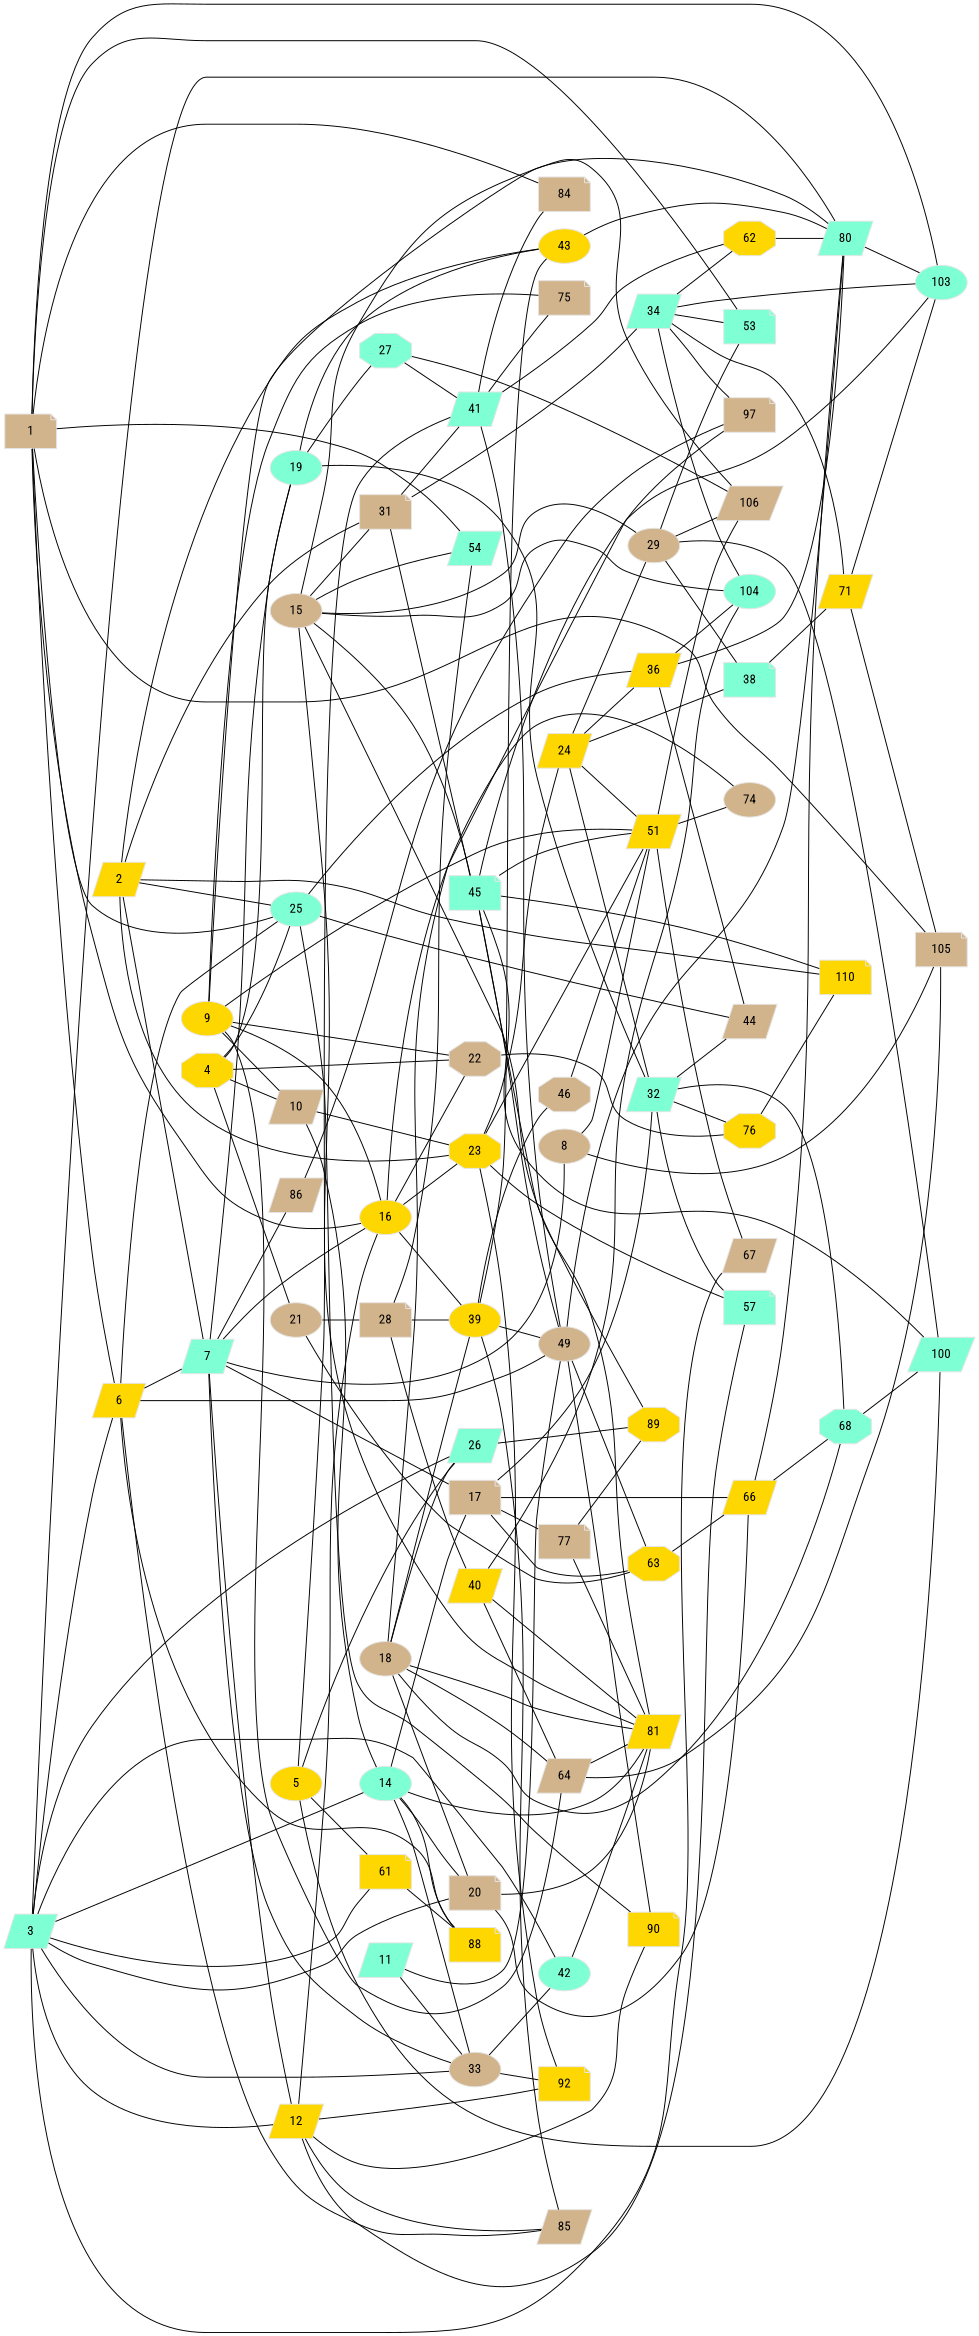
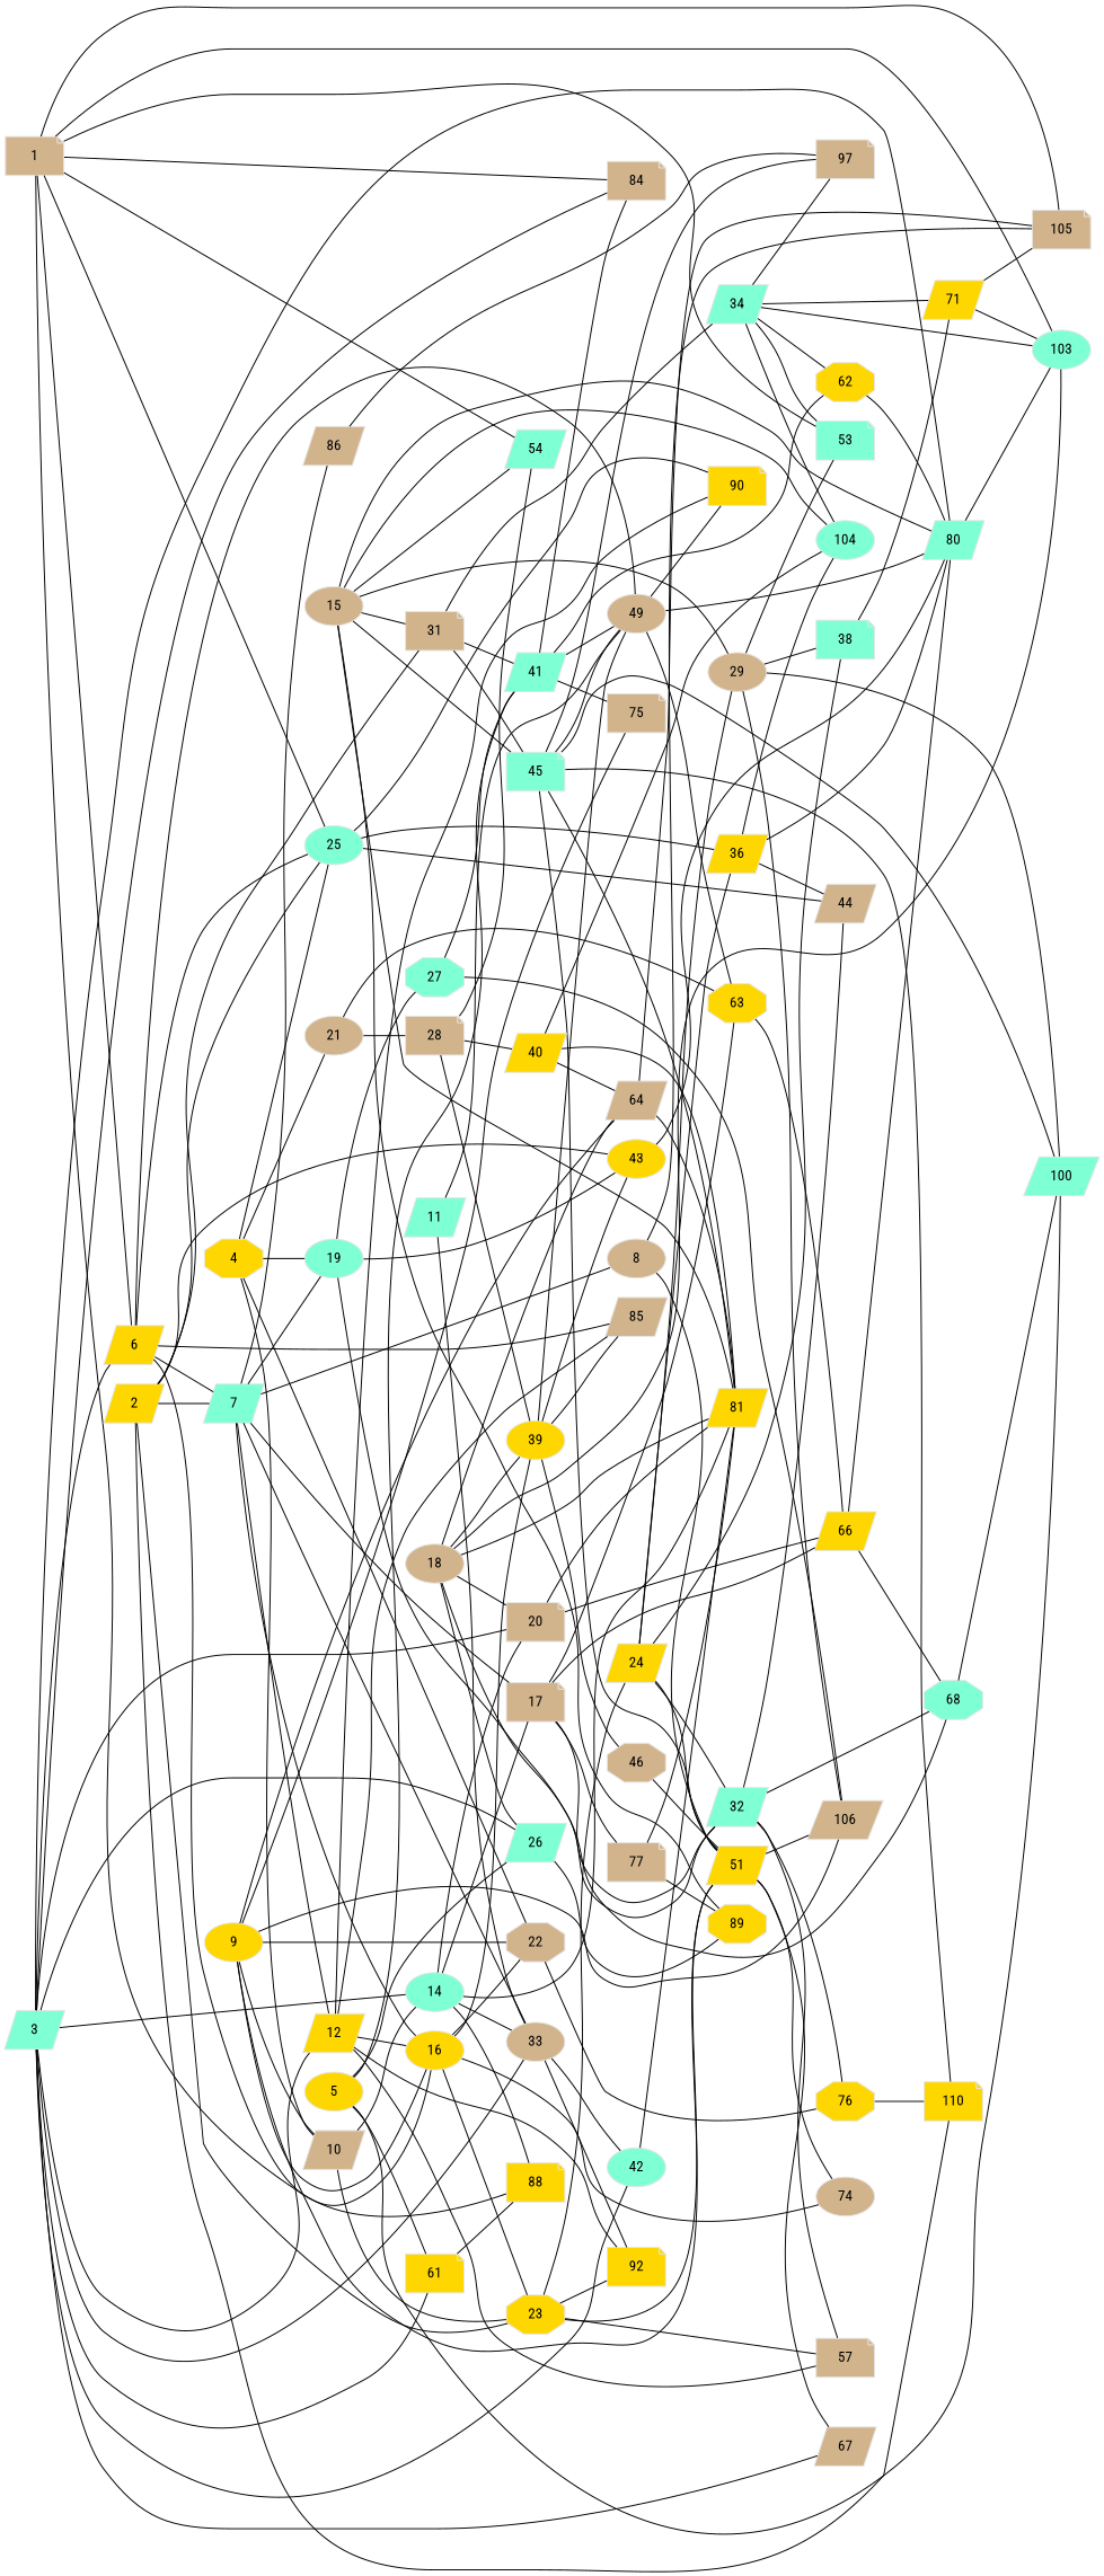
  graph {
    fontname="Roboto Condensed"
    rankdir=LR
    node [color=gray90 fillcolor=tan fontname="Roboto Condensed" shape=parallelogram style=filled]
    edge [fontname="Roboto Condensed"]
    1 [shape=note super="+91"]
    6 [fillcolor=gold super="+48"]
    16 [fillcolor=gold shape=ellipse super="+108"]
    25 [fillcolor=aquamarine shape=ellipse super="+78"]
    53 [fillcolor=aquamarine shape=note]
    54 [fillcolor=aquamarine]
    84 [shape=note]
    103 [fillcolor=aquamarine shape=ellipse super="+112"]
    105 [shape=note]
    7 [fillcolor=aquamarine super="+47"]
    49 [shape=ellipse super="+59"]
    85
    88 [fillcolor=gold shape=note]
    23 [fillcolor=gold shape=octagon super="+94"]
    22 [shape=octagon super="+93"]
    39 [fillcolor=gold shape=ellipse super="+72"]
    74 [shape=ellipse]
    90 [fillcolor=gold shape=note]
    36 [fillcolor=gold super="+50"]
    44
    2 [fillcolor=gold super="+13"]
    31 [shape=note super="+83"]
    43 [fillcolor=gold shape=ellipse]
    110 [fillcolor=gold shape=note]
    12 [fillcolor=gold super="+109"]
    33 [shape=ellipse super="+79"]
    19 [fillcolor=aquamarine shape=ellipse super="+56"]
    8 [shape=ellipse]
    17 [shape=note super="+95"]
    86
    51 [fillcolor=gold super="+58"]
-   57 [fillcolor=aquamarine shape=note]
+   57 [shape=note]
    92 [fillcolor=gold shape=note]
    24 [fillcolor=gold super="+102"]
    41 [fillcolor=aquamarine super="+87"]
    45 [fillcolor=aquamarine shape=note super="+69"]
    34 [fillcolor=aquamarine super="+37"]
    80 [fillcolor=aquamarine super="+101"]
    3 [fillcolor=aquamarine super="+65"]
    14 [fillcolor=aquamarine shape=ellipse super="+111"]
    20 [shape=note]
    26 [fillcolor=aquamarine super="+30"]
    42 [fillcolor=aquamarine shape=ellipse]
    61 [fillcolor=gold shape=note]
    67
    81 [fillcolor=gold super="+107"]
    66 [fillcolor=gold super="+82"]
    89 [fillcolor=gold shape=octagon]
    4 [fillcolor=gold shape=octagon super="+96"]
    10
    21 [shape=ellipse]
    32 [fillcolor=aquamarine super="+60"]
    27 [fillcolor=aquamarine shape=octagon]
    28 [shape=note super="+55"]
    63 [fillcolor=gold shape=octagon]
    76 [fillcolor=gold shape=octagon]
    5 [fillcolor=gold shape=ellipse]
    100 [fillcolor=aquamarine]
    75 [shape=note]
    62 [fillcolor=gold shape=octagon]
    77 [shape=note]
    97 [shape=note]
    106
    9 [fillcolor=gold shape=ellipse super="+73"]
    64 [super="+99"]
    40 [fillcolor=gold]
    11 [fillcolor=aquamarine]
    15 [shape=ellipse super="+52"]
    29 [shape=ellipse super="+70"]
    104 [fillcolor=aquamarine shape=ellipse]
    38 [fillcolor=aquamarine shape=note]
    46 [shape=octagon]
    68 [fillcolor=aquamarine shape=octagon]
    18 [shape=ellipse super="+35"]
    71 [fillcolor=gold super="+98"]
    1 -- 6
    1 -- 16
    1 -- 25
    1 -- 53
    1 -- 54
    1 -- 84
    1 -- 103
    1 -- 105
    6 -- 25
    6 -- 7
    6 -- 49
    6 -- 85
    6 -- 88
    16 -- 23
    16 -- 22
    16 -- 39
    16 -- 74
    25 -- 90
    25 -- 36
    25 -- 44
    7 -- 16
    7 -- 12
    7 -- 33
    7 -- 19
    7 -- 8
    7 -- 17
    7 -- 86
    49 -- 90
    49 -- 80
    49 -- 63
    23 -- 51
    23 -- 57
    23 -- 92
    23 -- 24
    22 -- 76
    39 -- 49
    39 -- 85
    39 -- 43
    39 -- 46
    36 -- 44
    36 -- 80
    36 -- 104
    2 -- 25
    2 -- 7
    2 -- 23
    2 -- 31
    2 -- 43
    2 -- 110
    31 -- 41
    31 -- 45
    31 -- 34
    43 -- 80
    12 -- 16
    12 -- 85
    12 -- 90
    12 -- 57
    12 -- 92
    33 -- 92
    33 -- 42
    19 -- 43
    19 -- 32 [weight=2]
    19 -- 27
    8 -- 105
    8 -- 51
    17 -- 66
    17 -- 32
    17 -- 63
    17 -- 77
    86 -- 97
    51 -- 74
    51 -- 67
    51 -- 106
    24 -- 36
    24 -- 51
    24 -- 32
    24 -- 29
    24 -- 38
    41 -- 84
    41 -- 49
    41 -- 75
    41 -- 62
    45 -- 49
    45 -- 110
    45 -- 51
    45 -- 81
    45 -- 100
    45 -- 97
    34 -- 53
    34 -- 103
    34 -- 62
    34 -- 97
    34 -- 104
    34 -- 71
    80 -- 103
    3 -- 6
+   3 -- 84
    3 -- 12
    3 -- 33
    3 -- 80
    3 -- 14
    3 -- 20
    3 -- 26 [weight=2]
    3 -- 42
    3 -- 61
    3 -- 67
    14 -- 88
    14 -- 33
    14 -- 17
    14 -- 20
    14 -- 81
    20 -- 81
    20 -- 66
    26 -- 89
    42 -- 81
    61 -- 88
    66 -- 80
    66 -- 68
    4 -- 25
    4 -- 22
    4 -- 19
    4 -- 10
    4 -- 21
    10 -- 23
    10 -- 14
    21 -- 28
    21 -- 63
    32 -- 44
    32 -- 57
    32 -- 76
    32 -- 68
    27 -- 41
    27 -- 106
    28 -- 54
    28 -- 39
    28 -- 40
    63 -- 66
    76 -- 110
    5 -- 41
    5 -- 26
    5 -- 61
    5 -- 100
    62 -- 80
    77 -- 81
    77 -- 89
    9 -- 16
    9 -- 22
    9 -- 51
    9 -- 10
    9 -- 75
    9 -- 106
    9 -- 64
    64 -- 105
    64 -- 81
    40 -- 81
    40 -- 64
    40 -- 104
    11 -- 49
    11 -- 33
    15 -- 54
    15 -- 31
    15 -- 45
    15 -- 80
    15 -- 81
    15 -- 89
    15 -- 29
    15 -- 104
    29 -- 53
    29 -- 100
    29 -- 106
    29 -- 38
    38 -- 71
    46 -- 51
    68 -- 100
    18 -- 103
    18 -- 39
    18 -- 20
    18 -- 26
    18 -- 81
    18 -- 64
    18 -- 68
    71 -- 103
    71 -- 105
  }
